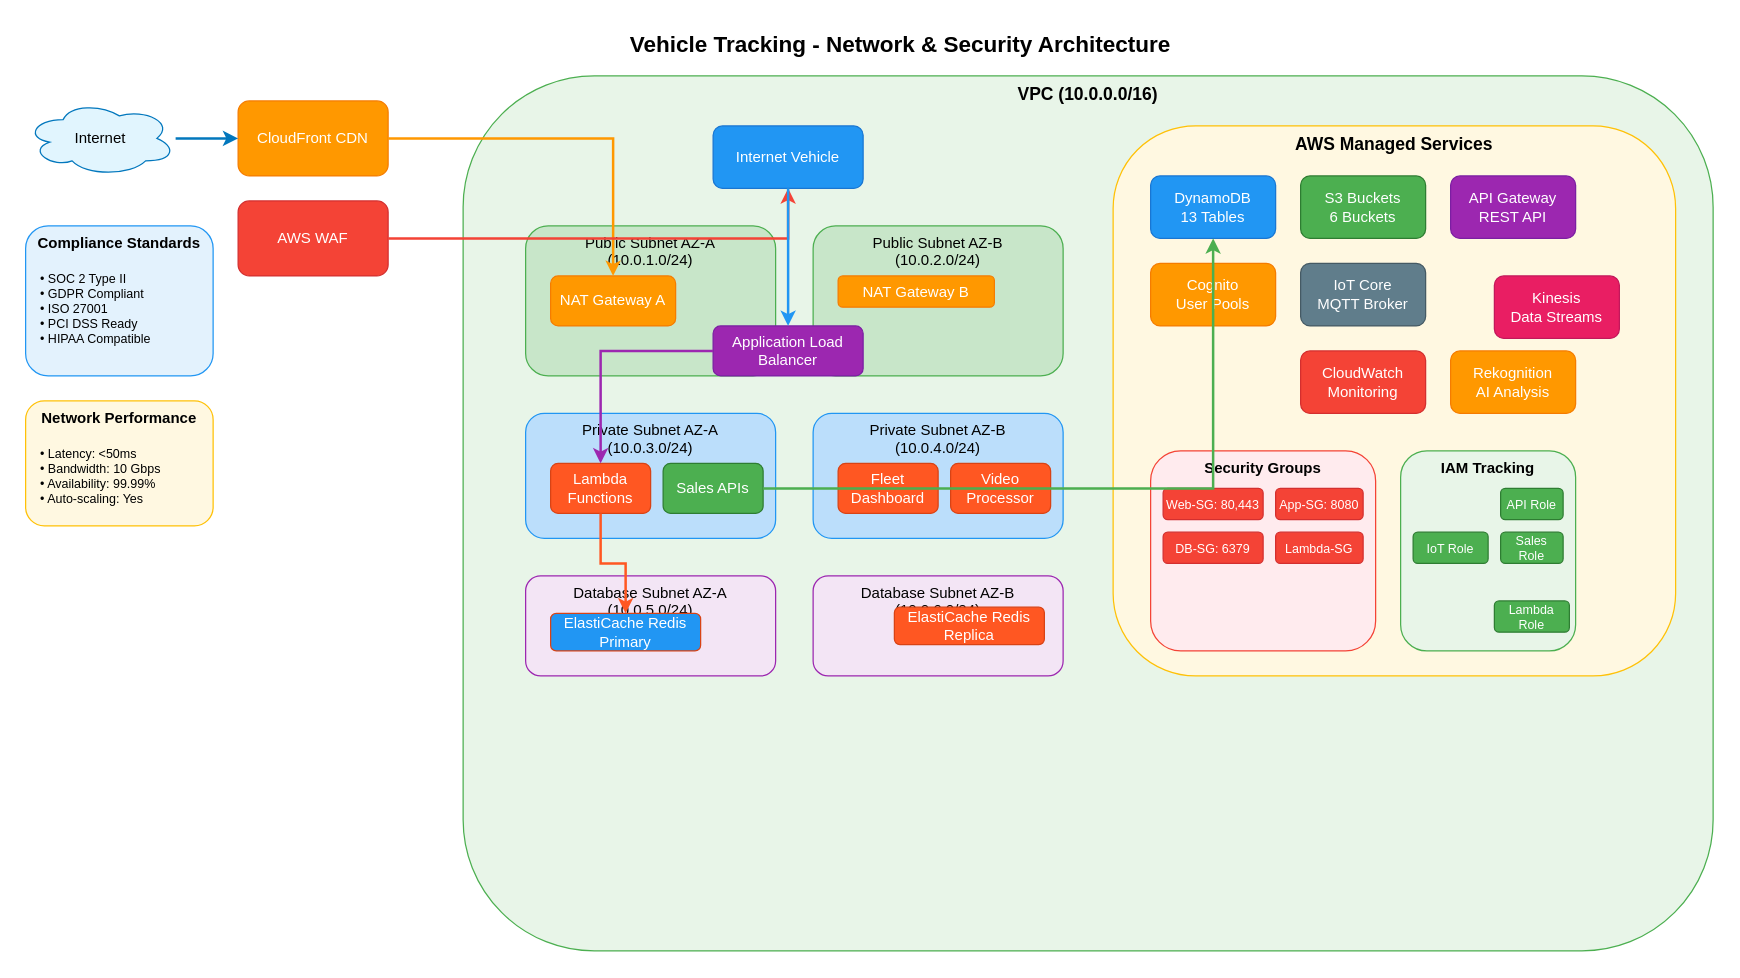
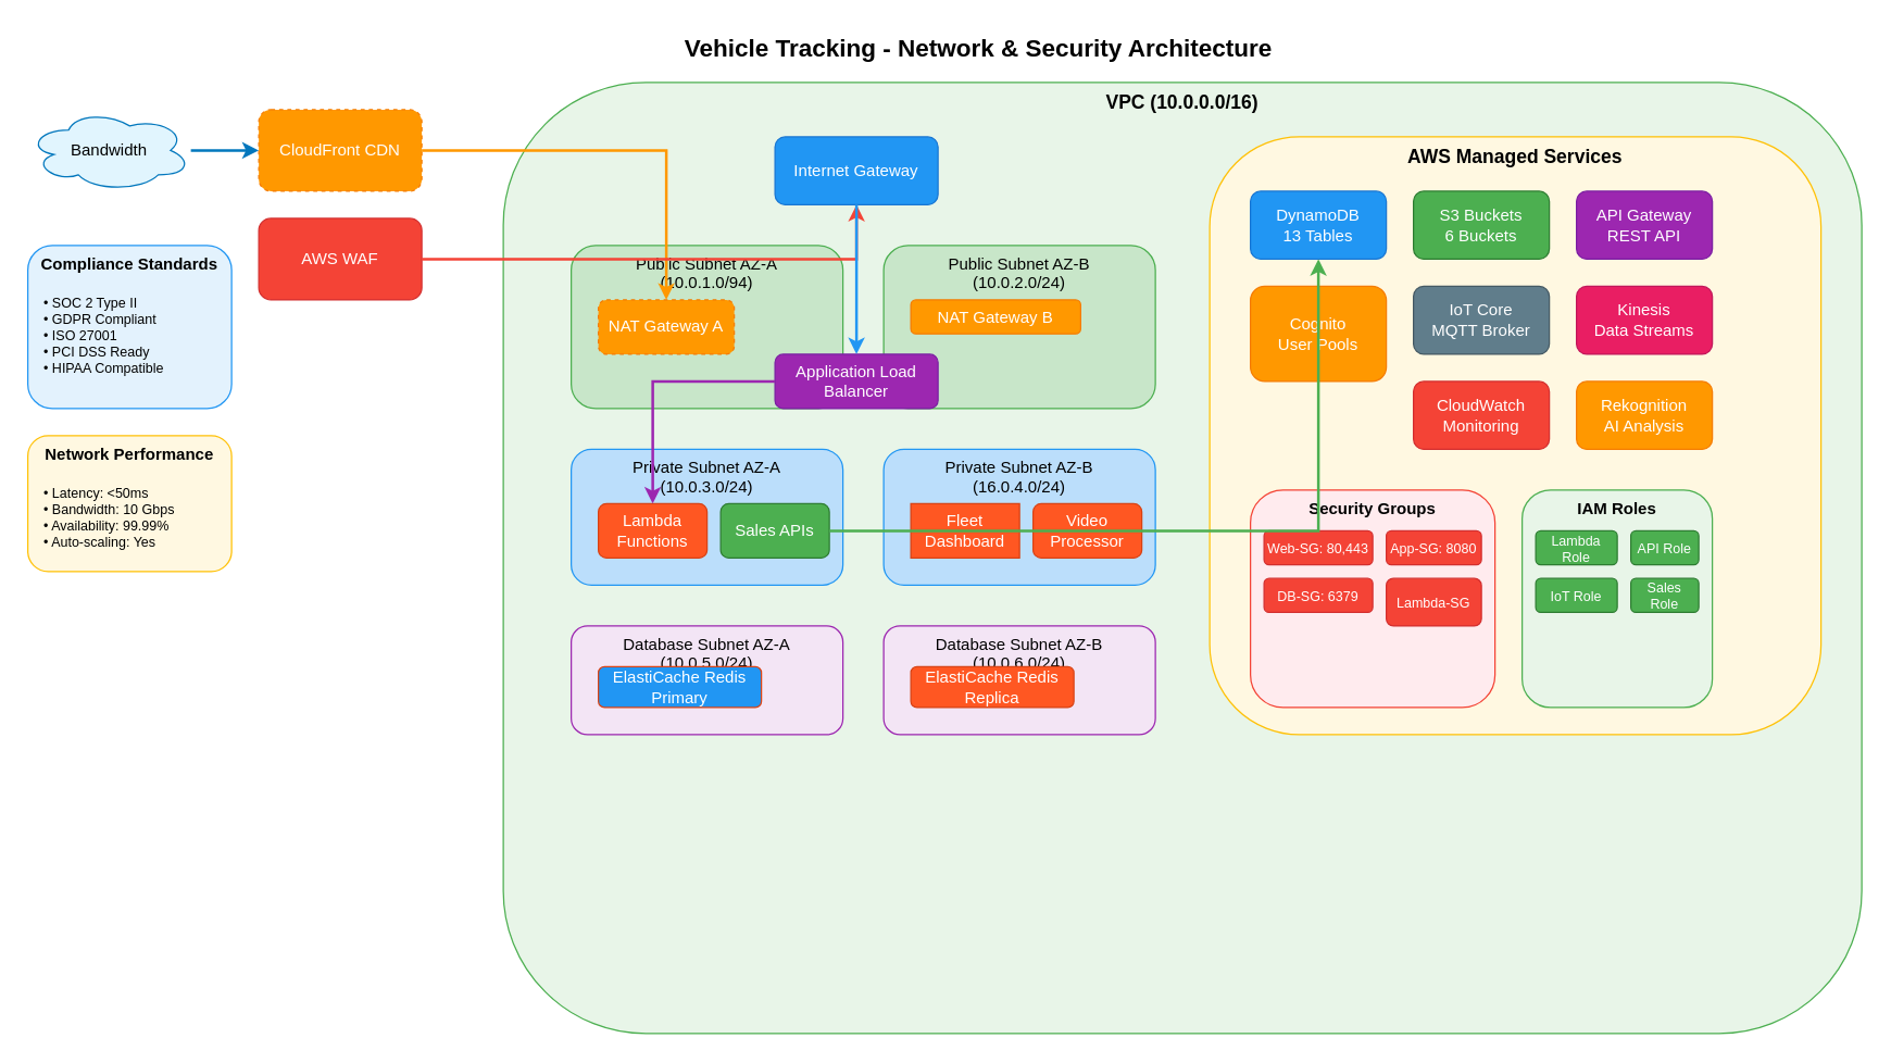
  <mxCell id="0" />
  <mxCell id="1" parent="0" />
  <mxCell id="2" value="Vehicle Tracking - Network &amp; Security Architecture" style="text;html=1;strokeColor=none;fillColor=none;align=center;verticalAlign=middle;whiteSpace=wrap;rounded=0;fontSize=18;fontStyle=1;" vertex="1" parent="1"><mxGeometry x="470" y="20" width="500" height="30" as="geometry" /></mxCell>
- <mxCell id="3" value="Internet" style="ellipse;shape=cloud;whiteSpace=wrap;html=1;fillColor=#E1F5FE;strokeColor=#0277BD;" vertex="1" parent="1"><mxGeometry x="20" y="80" width="120" height="60" as="geometry" /></mxCell>
- <mxCell id="4" value="CloudFront CDN" style="rounded=1;whiteSpace=wrap;html=1;fillColor=#FF9800;strokeColor=#F57C00;fontColor=white;" vertex="1" parent="1"><mxGeometry x="190" y="80" width="120" height="60" as="geometry" /></mxCell>
+ <mxCell id="3" value="Bandwidth" style="ellipse;shape=cloud;whiteSpace=wrap;html=1;fillColor=#E1F5FE;strokeColor=#0277BD;" vertex="1" parent="1"><mxGeometry x="20" y="80" width="120" height="60" as="geometry" /></mxCell>
+ <mxCell id="4" value="CloudFront CDN" style="rounded=1;whiteSpace=wrap;html=1;fillColor=#FF9800;strokeColor=#F57C00;fontColor=white;dashed=1;" vertex="1" parent="1"><mxGeometry x="190" y="80" width="120" height="60" as="geometry" /></mxCell>
  <mxCell id="5" value="AWS WAF" style="rounded=1;whiteSpace=wrap;html=1;fillColor=#F44336;strokeColor=#D32F2F;fontColor=white;" vertex="1" parent="1"><mxGeometry x="190" y="160" width="120" height="60" as="geometry" /></mxCell>
  <mxCell id="6" value="VPC (10.0.0.0/16)" style="rounded=1;whiteSpace=wrap;html=1;fillColor=#E8F5E8;strokeColor=#4CAF50;verticalAlign=top;fontSize=14;fontStyle=1;" vertex="1" parent="1"><mxGeometry x="370" y="60" width="1000" height="700" as="geometry" /></mxCell>
- <mxCell id="7" value="Internet Vehicle" style="rounded=1;whiteSpace=wrap;html=1;fillColor=#2196F3;strokeColor=#1976D2;fontColor=white;" vertex="1" parent="1"><mxGeometry x="570" y="100" width="120" height="50" as="geometry" /></mxCell>
- <mxCell id="8" value="Public Subnet AZ-A&#10;(10.0.1.0/24)" style="rounded=1;whiteSpace=wrap;html=1;fillColor=#C8E6C9;strokeColor=#4CAF50;verticalAlign=top;" vertex="1" parent="1"><mxGeometry x="420" y="180" width="200" height="120" as="geometry" /></mxCell>
+ <mxCell id="7" value="Internet Gateway" style="rounded=1;whiteSpace=wrap;html=1;fillColor=#2196F3;strokeColor=#1976D2;fontColor=white;" vertex="1" parent="1"><mxGeometry x="570" y="100" width="120" height="50" as="geometry" /></mxCell>
+ <mxCell id="8" value="Public Subnet AZ-A&#10;(10.0.1.0/94)" style="rounded=1;whiteSpace=wrap;html=1;fillColor=#C8E6C9;strokeColor=#4CAF50;verticalAlign=top;" vertex="1" parent="1"><mxGeometry x="420" y="180" width="200" height="120" as="geometry" /></mxCell>
  <mxCell id="9" value="Public Subnet AZ-B&#10;(10.0.2.0/24)" style="rounded=1;whiteSpace=wrap;html=1;fillColor=#C8E6C9;strokeColor=#4CAF50;verticalAlign=top;" vertex="1" parent="1"><mxGeometry x="650" y="180" width="200" height="120" as="geometry" /></mxCell>
- <mxCell id="10" value="NAT Gateway A" style="rounded=1;whiteSpace=wrap;html=1;fillColor=#FF9800;strokeColor=#F57C00;fontColor=white;" vertex="1" parent="1"><mxGeometry x="440" y="220" width="100" height="40" as="geometry" /></mxCell>
+ <mxCell id="10" value="NAT Gateway A" style="rounded=1;whiteSpace=wrap;html=1;fillColor=#FF9800;strokeColor=#F57C00;fontColor=white;dashed=1;" vertex="1" parent="1"><mxGeometry x="440" y="220" width="100" height="40" as="geometry" /></mxCell>
  <mxCell id="11" value="NAT Gateway B" style="rounded=1;whiteSpace=wrap;html=1;fillColor=#FF9800;strokeColor=#F57C00;fontColor=white;" vertex="1" parent="1"><mxGeometry x="670" y="220" width="125" height="25" as="geometry" /></mxCell>
  <mxCell id="12" value="Application Load Balancer" style="rounded=1;whiteSpace=wrap;html=1;fillColor=#9C27B0;strokeColor=#7B1FA2;fontColor=white;" vertex="1" parent="1"><mxGeometry x="570" y="260" width="120" height="40" as="geometry" /></mxCell>
  <mxCell id="13" value="Private Subnet AZ-A&#10;(10.0.3.0/24)" style="rounded=1;whiteSpace=wrap;html=1;fillColor=#BBDEFB;strokeColor=#2196F3;verticalAlign=top;" vertex="1" parent="1"><mxGeometry x="420" y="330" width="200" height="100" as="geometry" /></mxCell>
- <mxCell id="14" value="Private Subnet AZ-B&#10;(10.0.4.0/24)" style="rounded=1;whiteSpace=wrap;html=1;fillColor=#BBDEFB;strokeColor=#2196F3;verticalAlign=top;" vertex="1" parent="1"><mxGeometry x="650" y="330" width="200" height="100" as="geometry" /></mxCell>
+ <mxCell id="14" value="Private Subnet AZ-B&#10;(16.0.4.0/24)" style="rounded=1;whiteSpace=wrap;html=1;fillColor=#BBDEFB;strokeColor=#2196F3;verticalAlign=top;" vertex="1" parent="1"><mxGeometry x="650" y="330" width="200" height="100" as="geometry" /></mxCell>
  <mxCell id="15" value="Lambda Functions" style="rounded=1;whiteSpace=wrap;html=1;fillColor=#FF5722;strokeColor=#D84315;fontColor=white;" vertex="1" parent="1"><mxGeometry x="440" y="370" width="80" height="40" as="geometry" /></mxCell>
  <mxCell id="16" value="Sales APIs" style="rounded=1;whiteSpace=wrap;html=1;fillColor=#4CAF50;strokeColor=#2E7D32;fontColor=white;" vertex="1" parent="1"><mxGeometry x="530" y="370" width="80" height="40" as="geometry" /></mxCell>
- <mxCell id="17" value="Fleet Dashboard" style="rounded=1;whiteSpace=wrap;html=1;fillColor=#FF5722;strokeColor=#D84315;fontColor=white;" vertex="1" parent="1"><mxGeometry x="670" y="370" width="80" height="40" as="geometry" /></mxCell>
+ <mxCell id="17" value="Fleet Dashboard" style="whiteSpace=wrap;html=1;fillColor=#FF5722;strokeColor=#D84315;fontColor=white;rounded=0;" vertex="1" parent="1"><mxGeometry x="670" y="370" width="80" height="40" as="geometry" /></mxCell>
  <mxCell id="18" value="Video Processor" style="rounded=1;whiteSpace=wrap;html=1;fillColor=#FF5722;strokeColor=#D84315;fontColor=white;" vertex="1" parent="1"><mxGeometry x="760" y="370" width="80" height="40" as="geometry" /></mxCell>
  <mxCell id="19" value="Database Subnet AZ-A&#10;(10.0.5.0/24)" style="rounded=1;whiteSpace=wrap;html=1;fillColor=#F3E5F5;strokeColor=#9C27B0;verticalAlign=top;" vertex="1" parent="1"><mxGeometry x="420" y="460" width="200" height="80" as="geometry" /></mxCell>
  <mxCell id="20" value="Database Subnet AZ-B&#10;(10.0.6.0/24)" style="rounded=1;whiteSpace=wrap;html=1;fillColor=#F3E5F5;strokeColor=#9C27B0;verticalAlign=top;" vertex="1" parent="1"><mxGeometry x="650" y="460" width="200" height="80" as="geometry" /></mxCell>
  <mxCell id="21" value="ElastiCache Redis Primary" style="rounded=1;whiteSpace=wrap;html=1;fillColor=#2196f3;strokeColor=#D84315;fontColor=white;" vertex="1" parent="1"><mxGeometry x="440" y="490" width="120" height="30" as="geometry" /></mxCell>
- <mxCell id="22" value="ElastiCache Redis Replica" style="rounded=1;whiteSpace=wrap;html=1;fillColor=#FF5722;strokeColor=#D84315;fontColor=white;" vertex="1" parent="1"><mxGeometry x="715" y="485" width="120" height="30" as="geometry" /></mxCell>
+ <mxCell id="22" value="ElastiCache Redis Replica" style="rounded=1;whiteSpace=wrap;html=1;fillColor=#FF5722;strokeColor=#D84315;fontColor=white;" vertex="1" parent="1"><mxGeometry x="670" y="490" width="120" height="30" as="geometry" /></mxCell>
  <mxCell id="23" value="AWS Managed Services" style="rounded=1;whiteSpace=wrap;html=1;fillColor=#FFF8E1;strokeColor=#FFC107;verticalAlign=top;fontSize=14;fontStyle=1;" vertex="1" parent="1"><mxGeometry x="890" y="100" width="450" height="440" as="geometry" /></mxCell>
  <mxCell id="24" value="DynamoDB&#10;13 Tables" style="rounded=1;whiteSpace=wrap;html=1;fillColor=#2196F3;strokeColor=#1976D2;fontColor=white;" vertex="1" parent="1"><mxGeometry x="920" y="140" width="100" height="50" as="geometry" /></mxCell>
  <mxCell id="25" value="S3 Buckets&#10;6 Buckets" style="rounded=1;whiteSpace=wrap;html=1;fillColor=#4CAF50;strokeColor=#2E7D32;fontColor=white;" vertex="1" parent="1"><mxGeometry x="1040" y="140" width="100" height="50" as="geometry" /></mxCell>
  <mxCell id="26" value="API Gateway&#10;REST API" style="rounded=1;whiteSpace=wrap;html=1;fillColor=#9C27B0;strokeColor=#7B1FA2;fontColor=white;" vertex="1" parent="1"><mxGeometry x="1160" y="140" width="100" height="50" as="geometry" /></mxCell>
- <mxCell id="27" value="Cognito&#10;User Pools" style="rounded=1;whiteSpace=wrap;html=1;fillColor=#FF9800;strokeColor=#F57C00;fontColor=white;" vertex="1" parent="1"><mxGeometry x="920" y="210" width="100" height="50" as="geometry" /></mxCell>
+ <mxCell id="27" value="Cognito&#10;User Pools" style="rounded=1;whiteSpace=wrap;html=1;fillColor=#FF9800;strokeColor=#F57C00;fontColor=white;" vertex="1" parent="1"><mxGeometry x="920" y="210" width="100" height="70" as="geometry" /></mxCell>
  <mxCell id="28" value="IoT Core&#10;MQTT Broker" style="rounded=1;whiteSpace=wrap;html=1;fillColor=#607D8B;strokeColor=#455A64;fontColor=white;" vertex="1" parent="1"><mxGeometry x="1040" y="210" width="100" height="50" as="geometry" /></mxCell>
- <mxCell id="29" value="Kinesis&#10;Data Streams" style="rounded=1;whiteSpace=wrap;html=1;fillColor=#E91E63;strokeColor=#C2185B;fontColor=white;" vertex="1" parent="1"><mxGeometry x="1195" y="220" width="100" height="50" as="geometry" /></mxCell>
+ <mxCell id="29" value="Kinesis&#10;Data Streams" style="rounded=1;whiteSpace=wrap;html=1;fillColor=#E91E63;strokeColor=#C2185B;fontColor=white;" vertex="1" parent="1"><mxGeometry x="1160" y="210" width="100" height="50" as="geometry" /></mxCell>
  <mxCell id="30" value="CloudWatch&#10;Monitoring" style="rounded=1;whiteSpace=wrap;html=1;fillColor=#F44336;strokeColor=#D32F2F;fontColor=white;" vertex="1" parent="1"><mxGeometry x="1040" y="280" width="100" height="50" as="geometry" /></mxCell>
  <mxCell id="31" value="Rekognition&#10;AI Analysis" style="rounded=1;whiteSpace=wrap;html=1;fillColor=#FF9800;strokeColor=#F57C00;fontColor=white;" vertex="1" parent="1"><mxGeometry x="1160" y="280" width="100" height="50" as="geometry" /></mxCell>
  <mxCell id="32" value="Security Groups" style="rounded=1;whiteSpace=wrap;html=1;fillColor=#FFEBEE;strokeColor=#F44336;verticalAlign=top;fontSize=12;fontStyle=1;" vertex="1" parent="1"><mxGeometry x="920" y="360" width="180" height="160" as="geometry" /></mxCell>
  <mxCell id="33" value="Web-SG: 80,443" style="rounded=1;whiteSpace=wrap;html=1;fillColor=#F44336;strokeColor=#D32F2F;fontColor=white;fontSize=10;" vertex="1" parent="1"><mxGeometry x="930" y="390" width="80" height="25" as="geometry" /></mxCell>
  <mxCell id="34" value="App-SG: 8080" style="rounded=1;whiteSpace=wrap;html=1;fillColor=#F44336;strokeColor=#D32F2F;fontColor=white;fontSize=10;" vertex="1" parent="1"><mxGeometry x="1020" y="390" width="70" height="25" as="geometry" /></mxCell>
  <mxCell id="35" value="DB-SG: 6379" style="rounded=1;whiteSpace=wrap;html=1;fillColor=#F44336;strokeColor=#D32F2F;fontColor=white;fontSize=10;" vertex="1" parent="1"><mxGeometry x="930" y="425" width="80" height="25" as="geometry" /></mxCell>
- <mxCell id="36" value="Lambda-SG" style="rounded=1;whiteSpace=wrap;html=1;fillColor=#F44336;strokeColor=#D32F2F;fontColor=white;fontSize=10;" vertex="1" parent="1"><mxGeometry x="1020" y="425" width="70" height="25" as="geometry" /></mxCell>
- <mxCell id="37" value="IAM Tracking" style="rounded=1;whiteSpace=wrap;html=1;fillColor=#E8F5E8;strokeColor=#4CAF50;verticalAlign=top;fontSize=12;fontStyle=1;" vertex="1" parent="1"><mxGeometry x="1120" y="360" width="140" height="160" as="geometry" /></mxCell>
- <mxCell id="38" value="Lambda Role" style="rounded=1;whiteSpace=wrap;html=1;fillColor=#4CAF50;strokeColor=#2E7D32;fontColor=white;fontSize=10;" vertex="1" parent="1"><mxGeometry x="1195" y="480" width="60" height="25" as="geometry" /></mxCell>
+ <mxCell id="36" value="Lambda-SG" style="rounded=1;whiteSpace=wrap;html=1;fillColor=#F44336;strokeColor=#D32F2F;fontColor=white;fontSize=10;" vertex="1" parent="1"><mxGeometry x="1020" y="425" width="70" height="35" as="geometry" /></mxCell>
+ <mxCell id="37" value="IAM Roles" style="rounded=1;whiteSpace=wrap;html=1;fillColor=#E8F5E8;strokeColor=#4CAF50;verticalAlign=top;fontSize=12;fontStyle=1;" vertex="1" parent="1"><mxGeometry x="1120" y="360" width="140" height="160" as="geometry" /></mxCell>
+ <mxCell id="38" value="Lambda Role" style="rounded=1;whiteSpace=wrap;html=1;fillColor=#4CAF50;strokeColor=#2E7D32;fontColor=white;fontSize=10;" vertex="1" parent="1"><mxGeometry x="1130" y="390" width="60" height="25" as="geometry" /></mxCell>
  <mxCell id="39" value="API Role" style="rounded=1;whiteSpace=wrap;html=1;fillColor=#4CAF50;strokeColor=#2E7D32;fontColor=white;fontSize=10;" vertex="1" parent="1"><mxGeometry x="1200" y="390" width="50" height="25" as="geometry" /></mxCell>
  <mxCell id="40" value="IoT Role" style="rounded=1;whiteSpace=wrap;html=1;fillColor=#4CAF50;strokeColor=#2E7D32;fontColor=white;fontSize=10;" vertex="1" parent="1"><mxGeometry x="1130" y="425" width="60" height="25" as="geometry" /></mxCell>
  <mxCell id="41" value="Sales Role" style="rounded=1;whiteSpace=wrap;html=1;fillColor=#4CAF50;strokeColor=#2E7D32;fontColor=white;fontSize=10;" vertex="1" parent="1"><mxGeometry x="1200" y="425" width="50" height="25" as="geometry" /></mxCell>
  <mxCell id="42" value="Compliance Standards" style="rounded=1;whiteSpace=wrap;html=1;fillColor=#E3F2FD;strokeColor=#2196F3;verticalAlign=top;fontSize=12;fontStyle=1;" vertex="1" parent="1"><mxGeometry x="20" y="180" width="150" height="120" as="geometry" /></mxCell>
  <mxCell id="43" value="• SOC 2 Type II&#10;• GDPR Compliant&#10;• ISO 27001&#10;• PCI DSS Ready&#10;• HIPAA Compatible" style="text;html=1;strokeColor=none;fillColor=none;align=left;verticalAlign=top;whiteSpace=wrap;rounded=0;fontSize=10;" vertex="1" parent="1"><mxGeometry x="30" y="210" width="130" height="80" as="geometry" /></mxCell>
  <mxCell id="44" value="Network Performance" style="rounded=1;whiteSpace=wrap;html=1;fillColor=#FFF8E1;strokeColor=#FFC107;verticalAlign=top;fontSize=12;fontStyle=1;" vertex="1" parent="1"><mxGeometry x="20" y="320" width="150" height="100" as="geometry" /></mxCell>
  <mxCell id="45" value="• Latency: &lt;50ms&#10;• Bandwidth: 10 Gbps&#10;• Availability: 99.99%&#10;• Auto-scaling: Yes" style="text;html=1;strokeColor=none;fillColor=none;align=left;verticalAlign=top;whiteSpace=wrap;rounded=0;fontSize=10;" vertex="1" parent="1"><mxGeometry x="30" y="350" width="130" height="60" as="geometry" /></mxCell>
  <mxCell id="46" style="edgeStyle=orthogonalEdgeStyle;rounded=0;orthogonalLoop=1;jettySize=auto;html=1;strokeWidth=2;strokeColor=#0277BD;" edge="1" parent="1" source="3" target="4"><mxGeometry relative="1" as="geometry" /></mxCell>
  <mxCell id="47" style="edgeStyle=orthogonalEdgeStyle;rounded=0;orthogonalLoop=1;jettySize=auto;html=1;strokeWidth=2;strokeColor=#FF9800;" edge="1" parent="1" source="4" target="10"><mxGeometry relative="1" as="geometry" /></mxCell>
  <mxCell id="48" style="edgeStyle=orthogonalEdgeStyle;rounded=0;orthogonalLoop=1;jettySize=auto;html=1;strokeWidth=2;strokeColor=#F44336;" edge="1" parent="1" source="5" target="7"><mxGeometry relative="1" as="geometry" /></mxCell>
  <mxCell id="49" style="edgeStyle=orthogonalEdgeStyle;rounded=0;orthogonalLoop=1;jettySize=auto;html=1;strokeWidth=2;strokeColor=#2196F3;" edge="1" parent="1" source="7" target="12"><mxGeometry relative="1" as="geometry" /></mxCell>
  <mxCell id="50" style="edgeStyle=orthogonalEdgeStyle;rounded=0;orthogonalLoop=1;jettySize=auto;html=1;strokeWidth=2;strokeColor=#9C27B0;" edge="1" parent="1" source="12" target="15"><mxGeometry relative="1" as="geometry" /></mxCell>
- <mxCell id="51" style="edgeStyle=orthogonalEdgeStyle;rounded=0;orthogonalLoop=1;jettySize=auto;html=1;strokeWidth=2;strokeColor=#FF5722;" edge="1" parent="1" source="15" target="21"><mxGeometry relative="1" as="geometry" /></mxCell>
  <mxCell id="52" style="edgeStyle=orthogonalEdgeStyle;rounded=0;orthogonalLoop=1;jettySize=auto;html=1;strokeWidth=2;strokeColor=#4CAF50;" edge="1" parent="1" source="16" target="24"><mxGeometry relative="1" as="geometry" /></mxCell>
